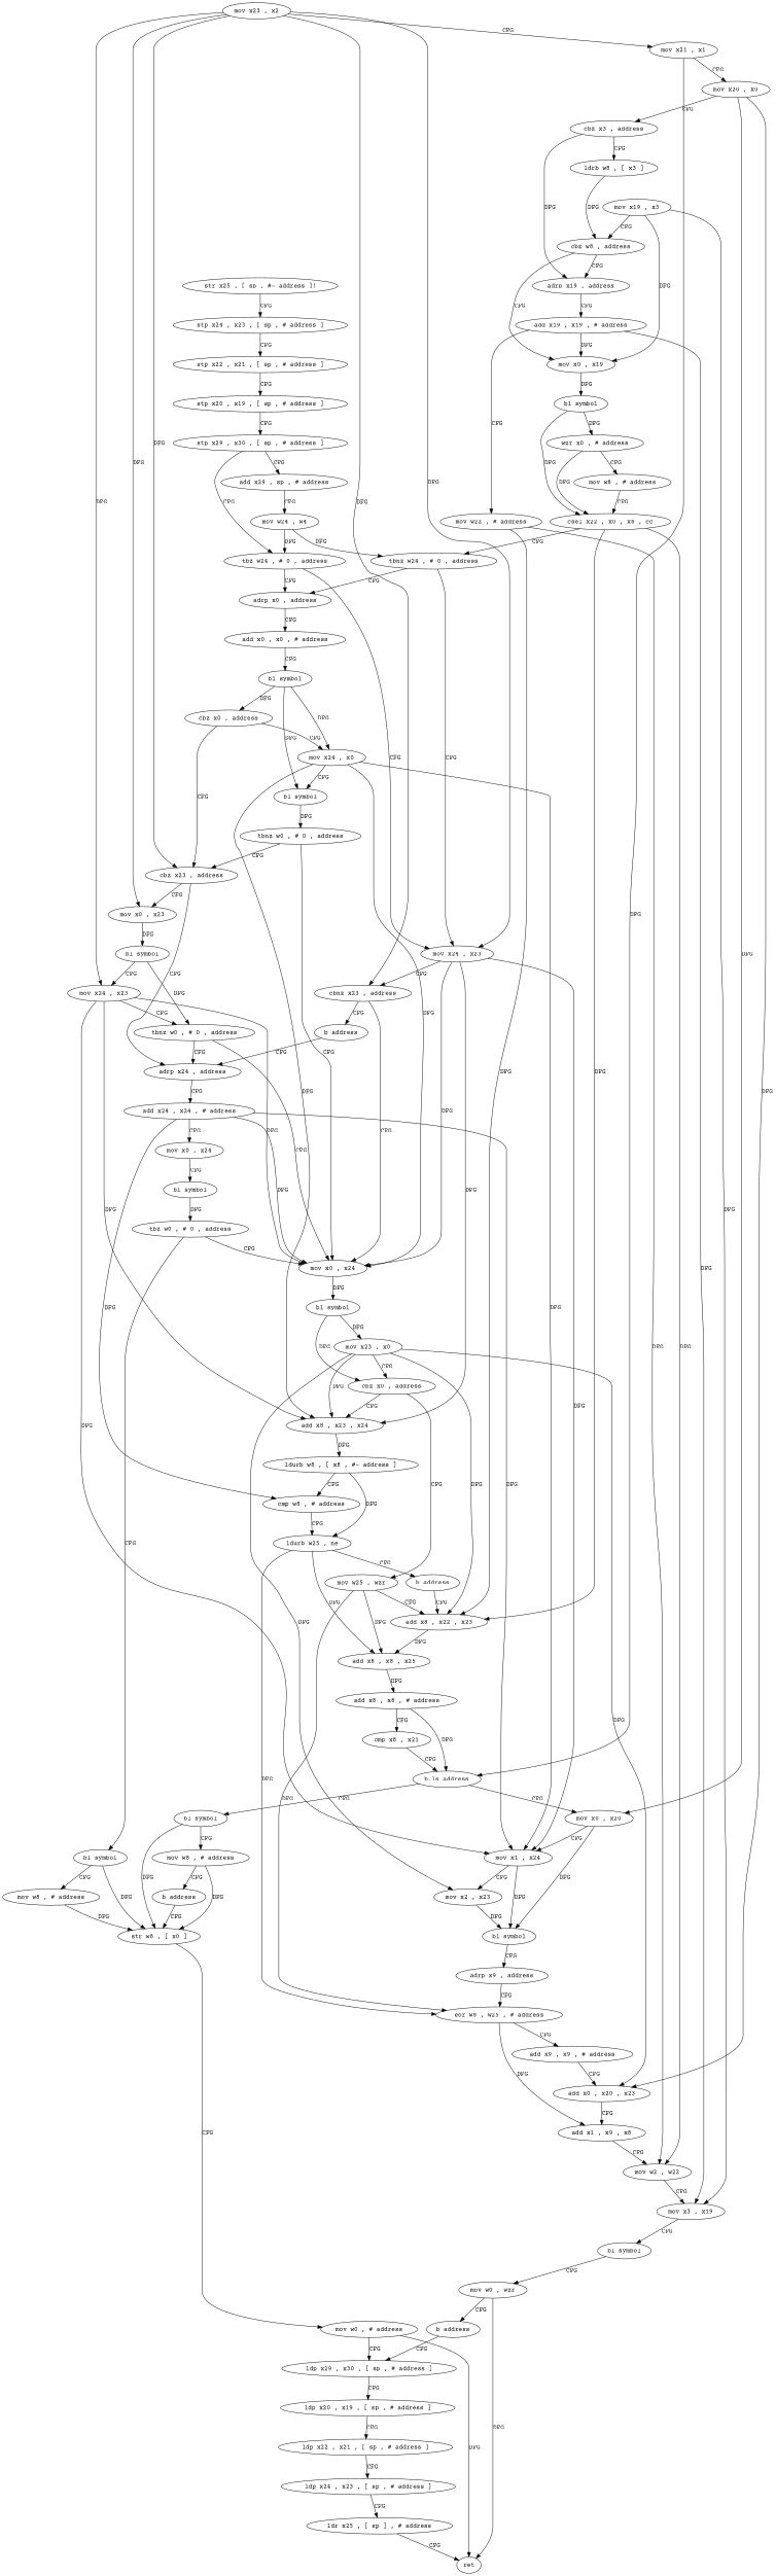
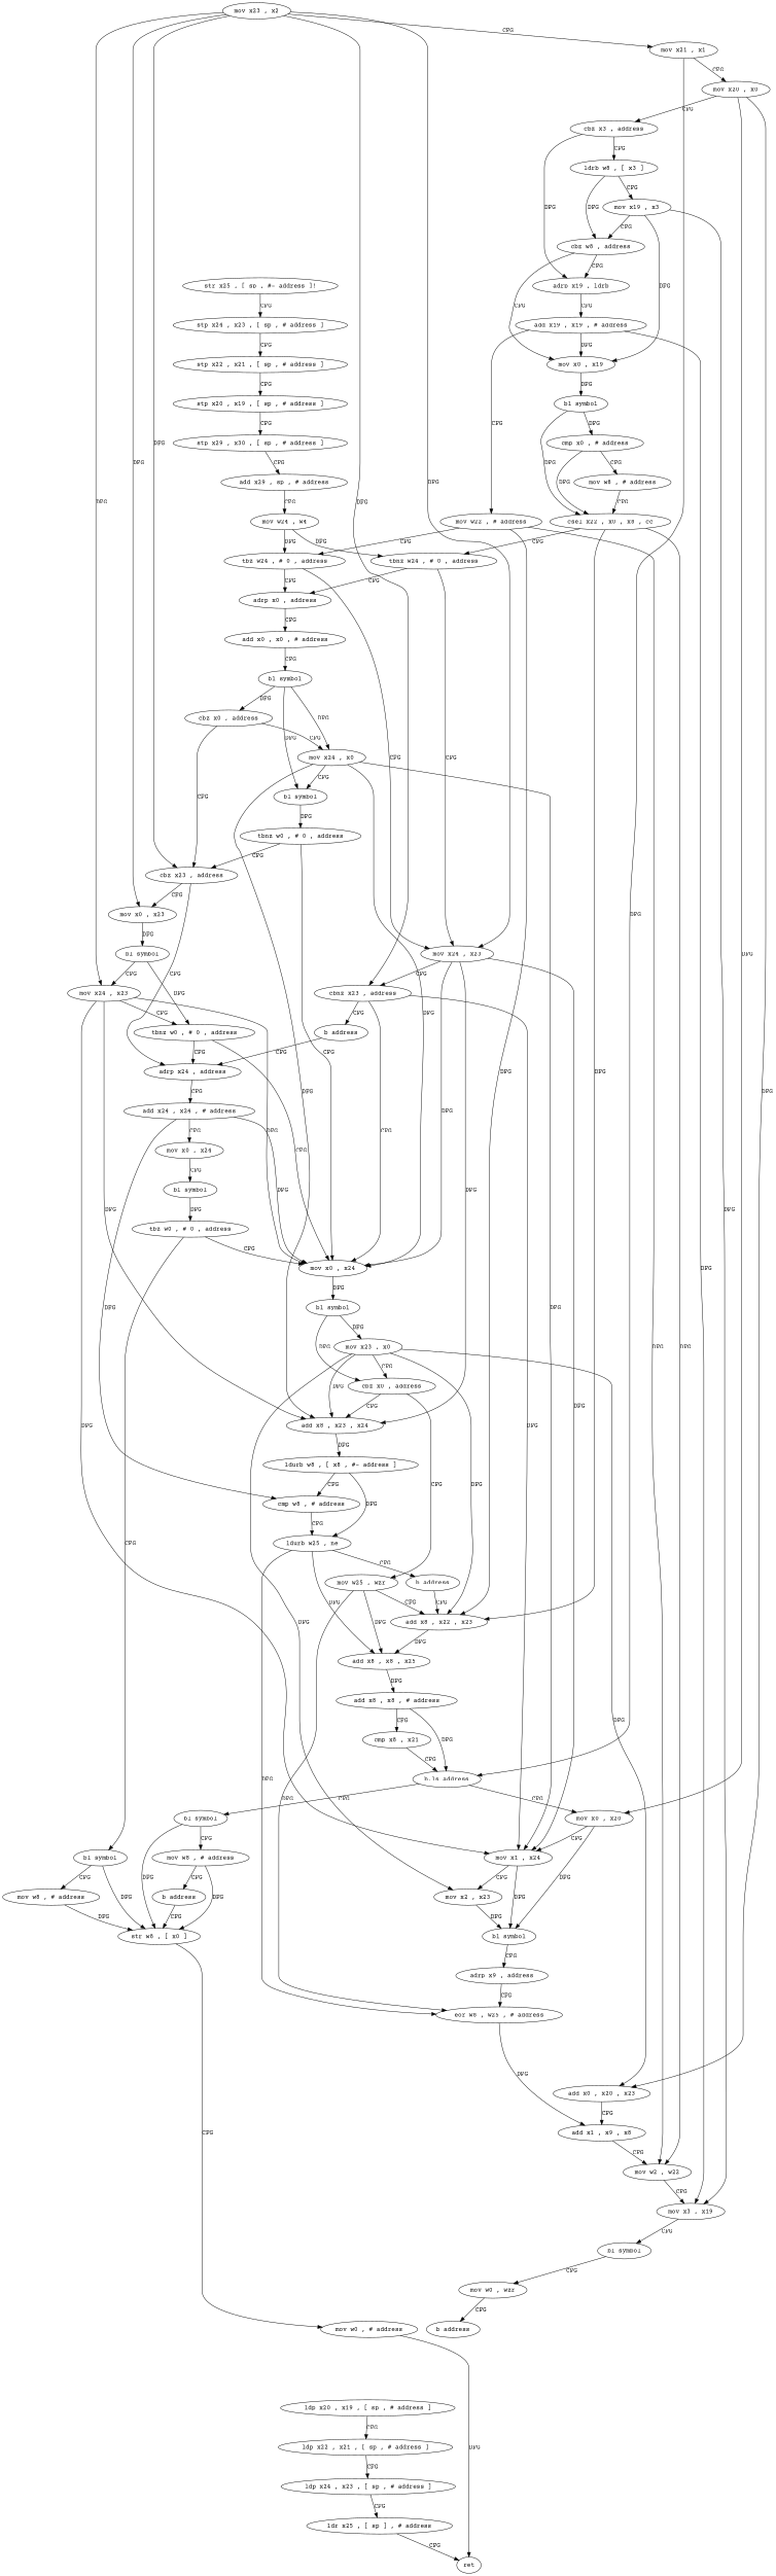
  digraph {
    fontname="Courier Prime"
    node [fontname="Courier Prime"]
    edge [fontname="Courier Prime"]
    n1 [label="str x25 , [ sp , #- address ]!"]
    n2 [label="stp x24 , x23 , [ sp , # address ]"]
    n3 [label="stp x22 , x21 , [ sp , # address ]"]
    n4 [label="stp x20 , x19 , [ sp , # address ]"]
    n5 [label="stp x29 , x30 , [ sp , # address ]"]
    n6 [label="add x29 , sp , # address"]
    n7 [label="mov w24 , w4"]
    n8 [label="tbz w24 , # 0 , address"]
    n9 [label="tbnz w24 , # 0 , address"]
    n10 [label="mov x23 , x2"]
    n11 [label="mov x21 , x1"]
    n12 [label="mov x24 , x23"]
    n13 [label="cbnz x23 , address"]
    n14 [label="cbz x23 , address"]
    n15 [label="mov x0 , x23"]
    n16 [label="mov x24 , x23"]
    n17 [label="adrp x0 , address"]
    n18 [label="mov x20 , x0"]
    n19 [label="b.ls address"]
    n20 [label="mov x0 , x24"]
    n21 [label="add x8 , x23 , x24"]
    n22 [label="mov x1 , x24"]
    n23 [label="b address"]
    n24 [label="adrp x24 , address"]
    n25 [label="bl symbol"]
    n26 [label="tbnz w0 , # 0 , address"]
    n27 [label="cbz x3 , address"]
    n28 [label="mov x0 , x20"]
    n29 [label="add x0 , x20 , x23"]
    n30 [label="bl symbol"]
-   n31 [label="adrp x19 , address"]
+   n31 [label="adrp x19 , ldrb"]
    n32 [label="ldrb w8 , [ x3 ]"]
    n33 [label="bl symbol"]
    n34 [label="add x1 , x9 , x8"]
    n35 [label="add x19 , x19 , # address"]
    n36 [label="mov x19 , x3"]
    n37 [label="cbz w8 , address"]
    n38 [label="mov w22 , # address"]
    n39 [label="mov x0 , x19"]
    n40 [label="mov x3 , x19"]
    n41 [label="add x8 , x22 , x23"]
    n42 [label="mov w2 , w22"]
    n43 [label="bl symbol"]
    n44 [label="bl symbol"]
    n45 [label="add x8 , x8 , x25"]
    n46 [label="add x0 , x0 , # address"]
    n47 [label="bl symbol"]
    n48 [label="ldurb w8 , [ x8 , #- address ]"]
    n49 [label="mov x2 , x23"]
    n50 [label="bl symbol"]
-   n51 [label="wzr x0 , # address"]
+   n51 [label="cmp x0 , # address"]
    n52 [label="csel x22 , x0 , x8 , cc"]
    n53 [label="mov x23 , x0"]
    n54 [label="cbz x0 , address"]
    n55 [label="add x24 , x24 , # address"]
    n56 [label="cbz x0 , address"]
    n57 [label="mov x24 , x0"]
    n58 [label="bl symbol"]
    n59 [label="tbnz w0 , # 0 , address"]
    n60 [label="mov w8 , # address"]
    n61 [label="mov w25 , wzr"]
    n62 [label="eor w8 , w25 , # address"]
-   n63 [label="add x9 , x9 , # address"]
    n64 [label="add x8 , x8 , # address"]
    n65 [label="cmp w8 , # address"]
    n66 [label="ldurb w25 , ne"]
    n67 [label="mov x0 , x24"]
    n68 [label="b address"]
    n69 [label="bl symbol"]
    n70 [label="tbz w0 , # 0 , address"]
    n71 [label="bl symbol"]
    n72 [label="str w8 , [ x0 ]"]
    n73 [label="mov w8 , # address"]
    n74 [label="mov w0 , # address"]
    n75 [label="adrp x9 , address"]
    n76 [label="mov w0 , wzr"]
    n77 [label="b address"]
    n78 [label=ret]
-   n79 [label="ldp x29 , x30 , [ sp , # address ]"]
    n80 [label="ldp x20 , x19 , [ sp , # address ]"]
    n81 [label="ldp x22 , x21 , [ sp , # address ]"]
    n82 [label="mov w8 , # address"]
    n83 [label="b address"]
    n84 [label="cmp x8 , x21"]
    n85 [label="ldp x24 , x23 , [ sp , # address ]"]
    n86 [label="ldr x25 , [ sp ] , # address"]
    n1 -> n2 [label=CFG]
    n2 -> n3 [label=CFG]
    n3 -> n4 [label=CFG]
    n4 -> n5 [label=CFG]
    n5 -> n6 [label=CFG]
    n6 -> n7 [label=CFG]
    n7 -> n8 [label=DFG]
    n7 -> n9 [label=DFG]
    n8 -> n12 [label=CFG]
    n8 -> n17 [label=CFG]
    n9 -> n12 [label=CFG]
    n9 -> n17 [label=CFG]
    n10 -> n11 [label=CFG]
    n10 -> n12 [label=DFG]
    n10 -> n13 [label=DFG]
    n10 -> n14 [label=DFG]
    n10 -> n15 [label=DFG]
    n10 -> n16 [label=DFG]
    n11 -> n18 [label=CFG]
    n11 -> n19 [label=DFG]
    n12 -> n13 [label=CFG]
    n12 -> n20 [label=DFG]
    n12 -> n21 [label=DFG]
    n12 -> n22 [label=DFG]
    n13 -> n20 [label=CFG]
    n13 -> n23 [label=CFG]
    n14 -> n15 [label=CFG]
    n14 -> n24 [label=CFG]
    n15 -> n25 [label=DFG]
    n16 -> n20 [label=DFG]
    n16 -> n21 [label=DFG]
    n16 -> n22 [label=DFG]
    n16 -> n26 [label=CFG]
    n17 -> n46 [label=CFG]
    n18 -> n27 [label=CFG]
    n18 -> n28 [label=DFG]
    n18 -> n29 [label=DFG]
    n19 -> n28 [label=CFG]
    n19 -> n30 [label=CFG]
    n20 -> n47 [label=DFG]
    n21 -> n48 [label=DFG]
    n22 -> n33 [label=DFG]
    n22 -> n49 [label=CFG]
    n23 -> n24 [label=CFG]
    n24 -> n55 [label=CFG]
    n25 -> n16 [label=CFG]
    n25 -> n26 [label=DFG]
    n26 -> n20 [label=CFG]
    n26 -> n24 [label=CFG]
    n27 -> n31 [label=DFG]
    n27 -> n32 [label=CFG]
    n28 -> n22 [label=CFG]
    n28 -> n33 [label=DFG]
    n29 -> n34 [label=CFG]
    n30 -> n72 [label=DFG]
    n30 -> n82 [label=CFG]
    n31 -> n35 [label=CFG]
+   n32 -> n36 [label=CFG]
    n32 -> n37 [label=DFG]
    n33 -> n75 [label=CFG]
    n34 -> n42 [label=CFG]
    n35 -> n38 [label=CFG]
    n35 -> n39 [label=DFG]
    n35 -> n40 [label=DFG]
    n36 -> n37 [label=CFG]
    n36 -> n39 [label=DFG]
    n36 -> n40 [label=DFG]
    n37 -> n31 [label=CFG]
    n37 -> n39 [label=CFG]
-   n5 -> n8 [label=CFG]
+   n38 -> n8 [label=CFG]
    n38 -> n41 [label=DFG]
    n38 -> n42 [label=DFG]
    n39 -> n43 [label=DFG]
    n40 -> n44 [label=CFG]
    n41 -> n45 [label=DFG]
    n42 -> n40 [label=CFG]
    n43 -> n51 [label=DFG]
    n43 -> n52 [label=DFG]
    n44 -> n76 [label=CFG]
    n45 -> n64 [label=DFG]
    n46 -> n50 [label=CFG]
    n47 -> n53 [label=DFG]
    n47 -> n54 [label=DFG]
    n48 -> n65 [label=CFG]
    n48 -> n66 [label=DFG]
    n49 -> n33 [label=DFG]
    n50 -> n56 [label=DFG]
    n50 -> n57 [label=DFG]
    n50 -> n58 [label=DFG]
    n51 -> n52 [label=DFG]
    n51 -> n60 [label=CFG]
    n52 -> n9 [label=CFG]
    n52 -> n41 [label=DFG]
    n52 -> n42 [label=DFG]
    n53 -> n21 [label=DFG]
    n53 -> n29 [label=DFG]
    n53 -> n41 [label=DFG]
    n53 -> n49 [label=DFG]
    n53 -> n54 [label=CFG]
    n54 -> n21 [label=CFG]
    n54 -> n61 [label=CFG]
    n55 -> n20 [label=DFG]
-   n55 -> n22 [label=DFG]
+   n13 -> n22 [label=DFG]
    n55 -> n65 [label=DFG]
    n55 -> n67 [label=CFG]
    n56 -> n14 [label=CFG]
    n56 -> n57 [label=CFG]
    n57 -> n20 [label=DFG]
    n57 -> n21 [label=DFG]
    n57 -> n22 [label=DFG]
    n57 -> n58 [label=CFG]
    n58 -> n59 [label=DFG]
    n59 -> n14 [label=CFG]
    n59 -> n20 [label=CFG]
    n60 -> n52 [label=CFG]
    n61 -> n41 [label=CFG]
    n61 -> n45 [label=DFG]
    n61 -> n62 [label=DFG]
    n62 -> n34 [label=DFG]
-   n62 -> n63 [label=CFG]
-   n63 -> n29 [label=CFG]
    n64 -> n19 [label=DFG]
    n64 -> n84 [label=CFG]
    n65 -> n66 [label=CFG]
    n66 -> n45 [label=DFG]
    n66 -> n62 [label=DFG]
    n66 -> n68 [label=CFG]
    n67 -> n69 [label=CFG]
    n68 -> n41 [label=CFG]
    n69 -> n70 [label=DFG]
    n70 -> n20 [label=CFG]
    n70 -> n71 [label=CFG]
    n71 -> n72 [label=DFG]
    n71 -> n73 [label=CFG]
    n72 -> n74 [label=CFG]
    n73 -> n72 [label=DFG]
    n74 -> n78 [label=DFG]
-   n74 -> n79 [label=CFG]
    n75 -> n62 [label=CFG]
    n76 -> n77 [label=CFG]
-   n76 -> n78 [label=DFG]
-   n77 -> n79 [label=CFG]
-   n79 -> n80 [label=CFG]
    n80 -> n81 [label=CFG]
    n81 -> n85 [label=CFG]
    n82 -> n72 [label=DFG]
    n82 -> n83 [label=CFG]
    n83 -> n72 [label=CFG]
    n84 -> n19 [label=CFG]
    n85 -> n86 [label=CFG]
    n86 -> n78 [label=CFG]
  }
